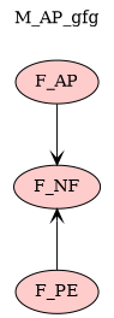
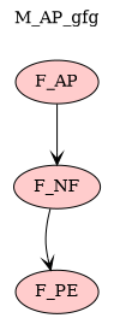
  digraph {
    label=M_AP_gfg
    labelfontsize=12
    labelloc=tl
    node [fillcolor="#FFCCCC" shape=oval style=filled]
    edge [arrowhead=vee dir=forward]
    n1 [label=F_AP]
    n2 [label=F_NF]
    n3 [label=F_PE]
    n1 -> n2 [label=" "]
-   n3 -> n2 [label=" "]
+   n2 -> n3 [label=" "]
  }
